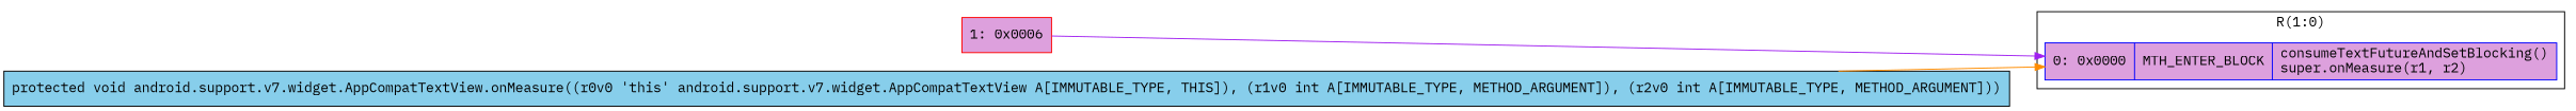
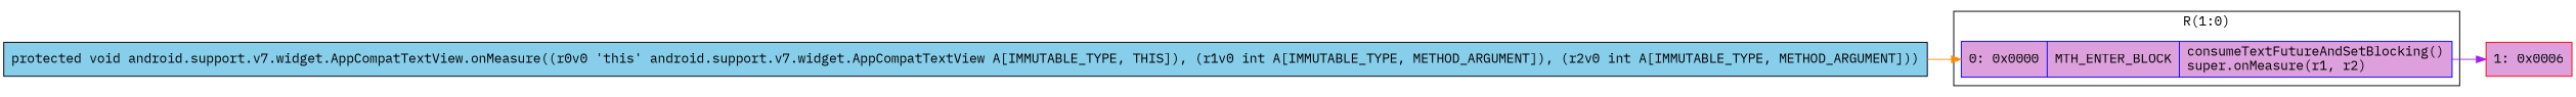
  digraph {
    rankdir=LR
    fontname="IBM Plex Mono"
    node [shape=record style=filled fillcolor=plum fontname="IBM Plex Mono"]
    edge [fontname="IBM Plex Mono"]
    n1 [color=blue label="{0\:\ 0x0000|MTH_ENTER_BLOCK\l|consumeTextFutureAndSetBlocking()\lsuper.onMeasure(r1, r2)\l}"]
    n2 [color=red label="{1\:\ 0x0006}"]
    n3 [label="{protected void android.support.v7.widget.AppCompatTextView.onMeasure((r0v0 'this' android.support.v7.widget.AppCompatTextView A[IMMUTABLE_TYPE, THIS]), (r1v0 int A[IMMUTABLE_TYPE, METHOD_ARGUMENT]), (r2v0 int A[IMMUTABLE_TYPE, METHOD_ARGUMENT])) }" fillcolor=skyblue]
    subgraph cluster_1 {
      label="R(1:0)"
      n1
    }
-   n2 -> n1 [color=purple]
+   n1 -> n2 [color=purple]
    n3 -> n1 [color=darkorange]
  }
